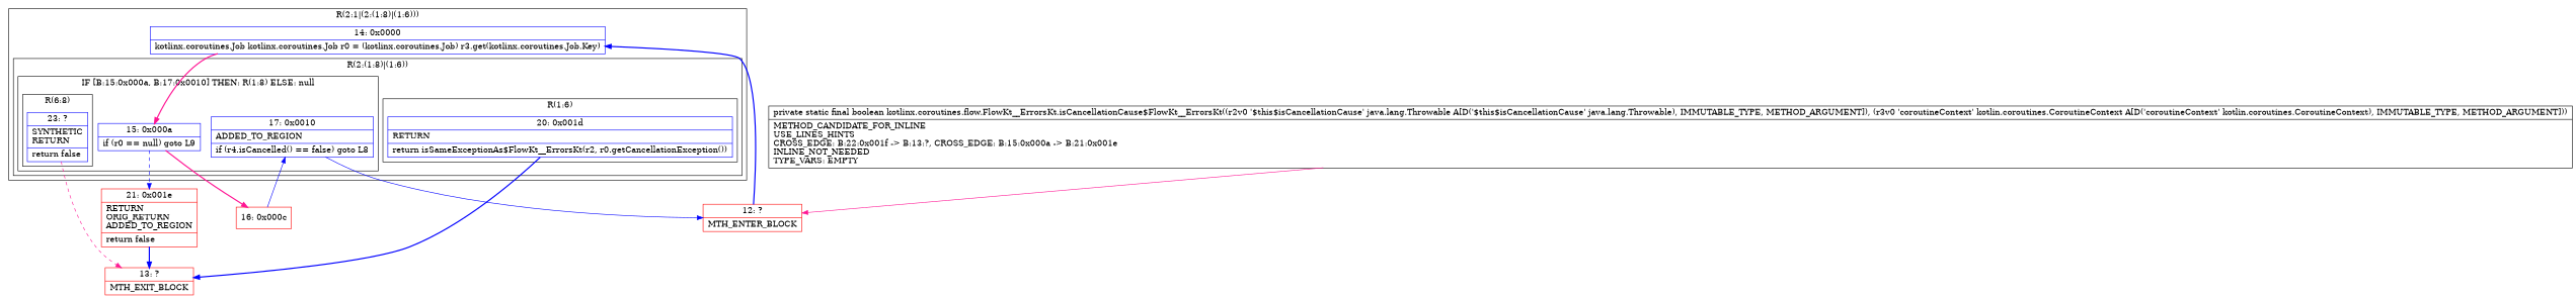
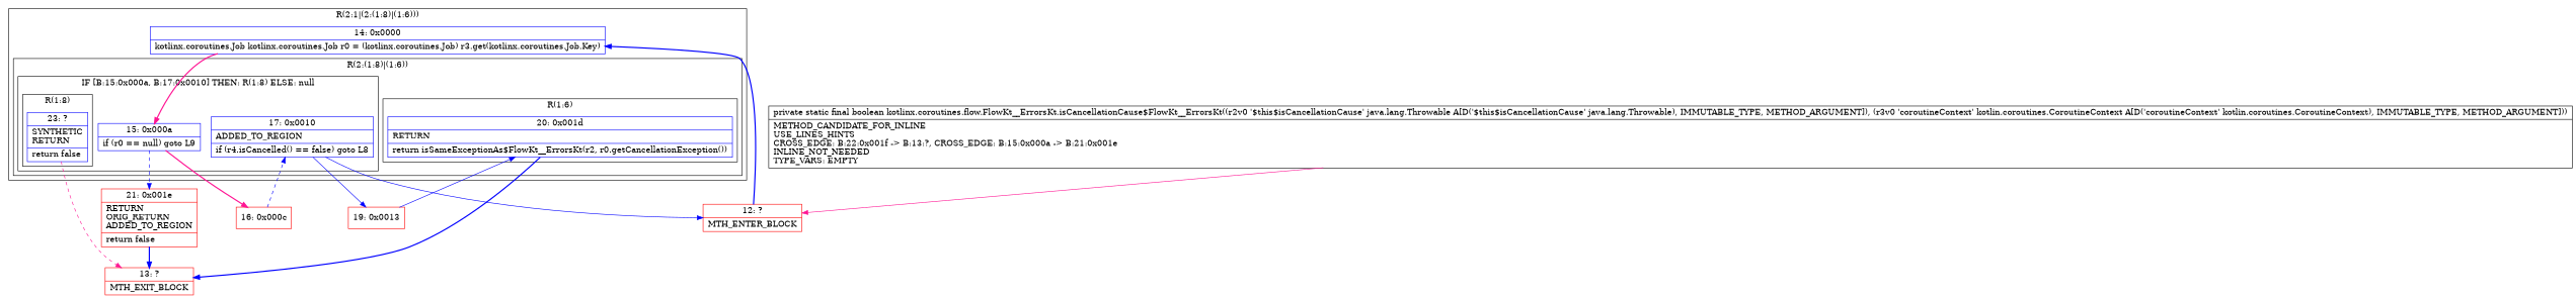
  digraph {
    node [color=blue shape=record]
    edge [color=blue style=bold]
    n1 [label="{23\:\ ?|SYNTHETIC\lRETURN\l|return false\l}"]
    n2 [label="{15\:\ 0x000a|if (r0 == null) goto L9\l}"]
    n3 [label="{17\:\ 0x0010|ADDED_TO_REGION\l|if (r4.isCancelled() == false) goto L8\l}"]
    n4 [label="{20\:\ 0x001d|RETURN\l|return isSameExceptionAs$FlowKt__ErrorsKt(r2, r0.getCancellationException())\l}"]
    n5 [label="{14\:\ 0x0000|kotlinx.coroutines.Job kotlinx.coroutines.Job r0 = (kotlinx.coroutines.Job) r3.get(kotlinx.coroutines.Job.Key)\l}"]
    n6 [color=red label="{13\:\ ?|MTH_EXIT_BLOCK\l}"]
    n7 [color=red label="{16\:\ 0x000c}"]
    n8 [color=red label="{21\:\ 0x001e|RETURN\lORIG_RETURN\lADDED_TO_REGION\l|return false\l}"]
+   n9 [color=red label="{19\:\ 0x0013}"]
    n10 [color=red label="{12\:\ ?|MTH_ENTER_BLOCK\l}"]
    n11 [label="{private static final boolean kotlinx.coroutines.flow.FlowKt__ErrorsKt.isCancellationCause$FlowKt__ErrorsKt((r2v0 '$this$isCancellationCause' java.lang.Throwable A[D('$this$isCancellationCause' java.lang.Throwable), IMMUTABLE_TYPE, METHOD_ARGUMENT]), (r3v0 'coroutineContext' kotlin.coroutines.CoroutineContext A[D('coroutineContext' kotlin.coroutines.CoroutineContext), IMMUTABLE_TYPE, METHOD_ARGUMENT]))  | METHOD_CANDIDATE_FOR_INLINE\lUSE_LINES_HINTS\lCROSS_EDGE: B:22:0x001f \-\> B:13:?, CROSS_EDGE: B:15:0x000a \-\> B:21:0x001e\lINLINE_NOT_NEEDED\lTYPE_VARS: EMPTY\l}" color=""]
    subgraph cluster_1 {
      label="R(2:1|(2:(1:8)|(1:6)))"
      n5
      subgraph cluster_2 {
        label="R(2:(1:8)|(1:6))"
        subgraph cluster_3 {
          label="IF [B:15:0x000a, B:17:0x0010] THEN: R(1:8) ELSE: null"
          n2
          n3
          subgraph cluster_4 {
-           label="R(6:8)"
+           label="R(1:8)"
            n1
          }
        }
        subgraph cluster_5 {
          label="R(1:6)"
          n4
        }
      }
    }
    n1 -> n6 [color=deeppink style=dashed]
    n2 -> n7 [color=deeppink]
    n2 -> n8 [style=dashed]
+   n3 -> n9 [style=solid]
    n3 -> n10 [style=solid]
    n4 -> n6
    n5 -> n2 [color=deeppink]
-   n7 -> n3 [style=solid]
+   n7 -> n3 [style=dashed]
    n8 -> n6
+   n9 -> n4 [style=solid]
    n10 -> n5
    n11 -> n10 [color=deeppink style=solid]
  }
